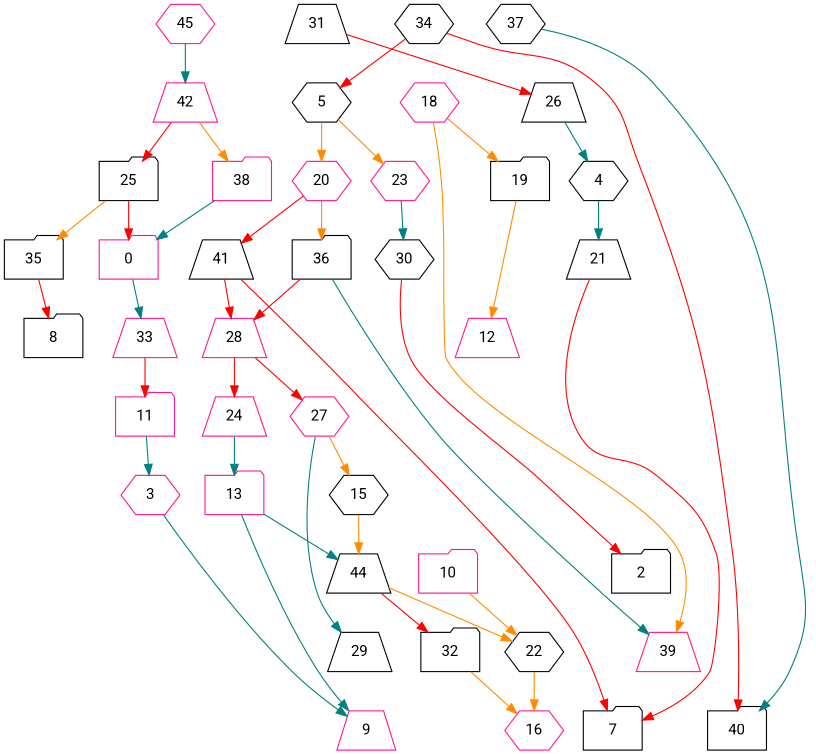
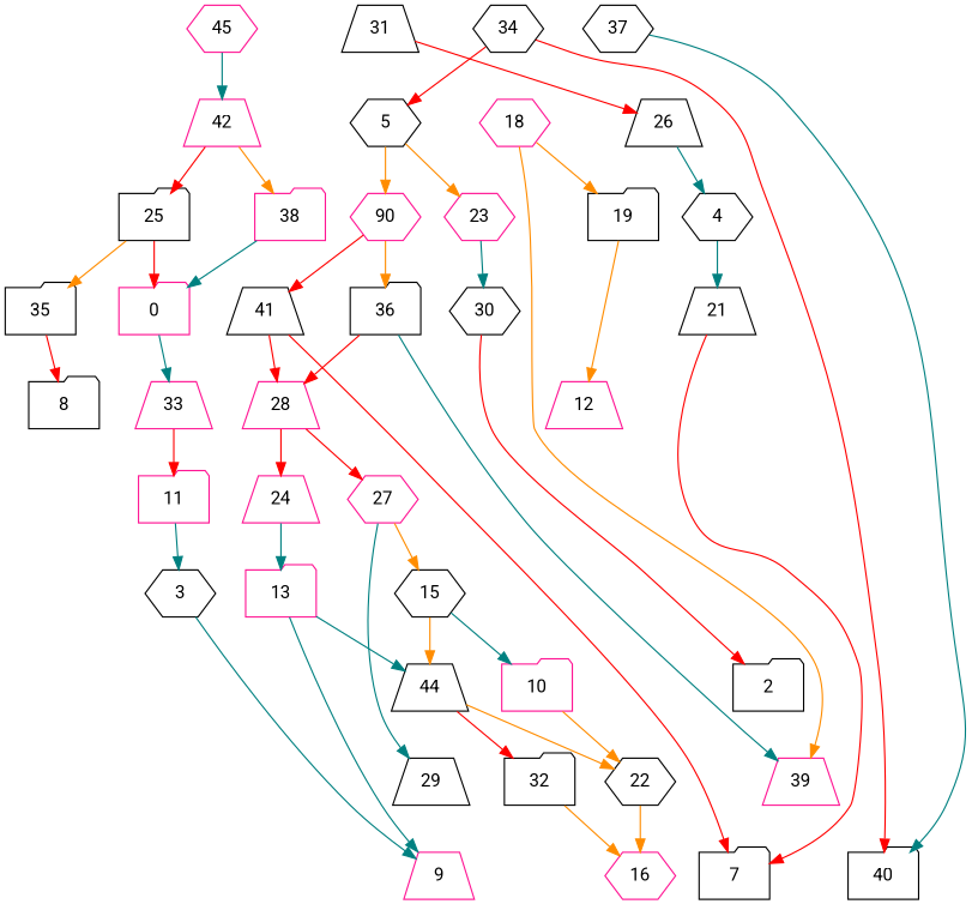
  digraph {
    fontname=Roboto
    node [color=black fontname=Roboto shape=folder]
    edge [color=red fontname=Roboto weight=0]
    0 [color=deeppink]
    33 [color=deeppink shape=trapezium]
    11 [color=deeppink]
-   3 [color=deeppink shape=hexagon]
+   3 [shape=hexagon]
    9 [color=deeppink shape=trapezium]
    37 [shape=hexagon]
    40
    4 [shape=hexagon]
    21 [shape=trapezium]
    7
    5 [shape=hexagon]
-   20 [color=deeppink shape=hexagon]
+   20 [color=deeppink shape=hexagon label=90]
    23 [color=deeppink shape=hexagon]
    36
    41 [shape=trapezium]
    30 [shape=hexagon]
    18 [color=deeppink shape=hexagon]
    19
    39 [color=deeppink shape=trapezium]
    28 [color=deeppink shape=trapezium]
    2
    12 [color=deeppink shape=trapezium]
    24 [color=deeppink shape=trapezium]
    27 [color=deeppink shape=hexagon]
    13 [color=deeppink]
    15 [shape=hexagon]
    29 [shape=trapezium]
    44 [shape=trapezium]
    10 [color=deeppink]
    22 [shape=hexagon]
    32
    16 [color=deeppink shape=hexagon]
    31 [shape=trapezium]
    26 [shape=trapezium]
    45 [color=deeppink shape=hexagon]
    42 [color=deeppink shape=trapezium]
    25
    38 [color=deeppink]
    35
    8
    34 [shape=hexagon]
    0 -> 33 [color=teal]
    33 -> 11 [weight=1]
    11 -> 3 [color=teal]
    3 -> 9 [color=teal]
    37 -> 40 [color=teal]
    4 -> 21 [color=teal]
    21 -> 7
    5 -> 20 [color=darkorange weight=2]
    5 -> 23 [color=darkorange]
    20 -> 36 [color=darkorange weight=2]
    20 -> 41
    23 -> 30 [color=teal]
    36 -> 39 [color=teal]
    36 -> 28
    41 -> 7
    41 -> 28
    30 -> 2
    18 -> 19 [color=darkorange]
    18 -> 39 [color=darkorange]
    19 -> 12 [color=darkorange]
    28 -> 24 [weight=3]
    28 -> 27
    24 -> 13 [color=teal weight=3]
    27 -> 15 [color=darkorange]
    27 -> 29 [color=teal]
    13 -> 9 [color=teal]
    13 -> 44 [color=teal]
    15 -> 44 [color=darkorange weight=2]
+   15 -> 10 [color=teal]
    44 -> 22 [color=darkorange]
    44 -> 32
    10 -> 22 [color=darkorange]
    22 -> 16 [color=darkorange weight=2]
    32 -> 16 [color=darkorange]
    31 -> 26
    26 -> 4 [color=teal]
    45 -> 42 [color=teal weight=2]
    42 -> 25
    42 -> 38 [color=darkorange]
    25 -> 0 [weight=2]
    25 -> 35 [color=darkorange]
    38 -> 0 [color=teal]
    35 -> 8
    34 -> 40
    34 -> 5
  }
